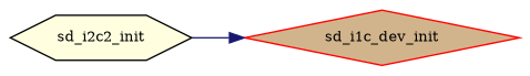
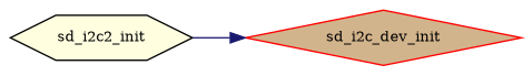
  digraph {
    rankdir=LR
    fontname="DejaVu Serif"
    node [fontname="DejaVu Serif" fontsize=10 style=filled]
    n1 [color=black fillcolor=lightyellow fontcolor=black height=0.2 label=sd_i2c2_init shape=hexagon width=0.4]
-   n2 [color=red fillcolor=tan height=0.2 label=sd_i1c_dev_init shape=diamond width=0.4]
+   n2 [color=red fillcolor=tan height=0.2 label=sd_i2c_dev_init shape=diamond width=0.4]
    n1 -> n2 [color=midnightblue fontname="DejaVu Serif" fontsize=10 labelfontname=Helvetica labelfontsize=10 style=solid]
  }
